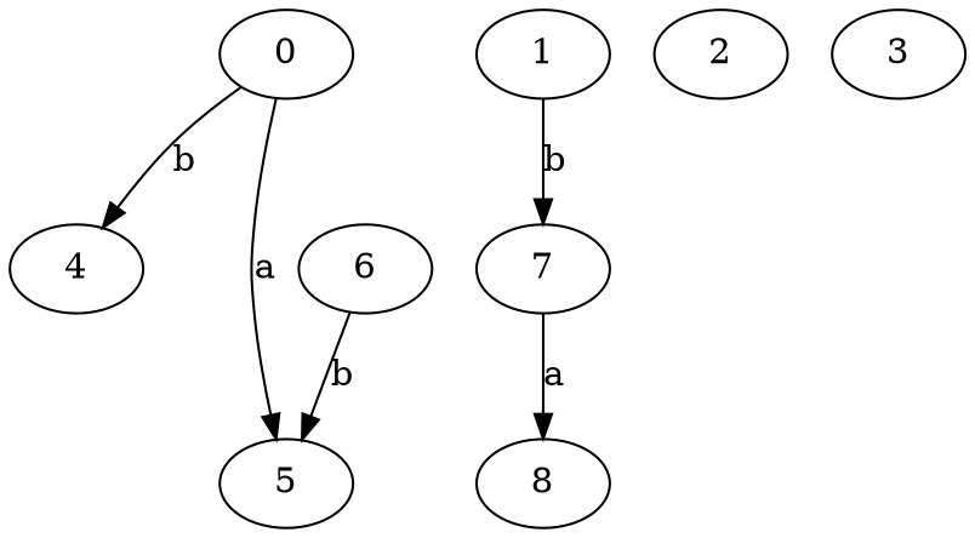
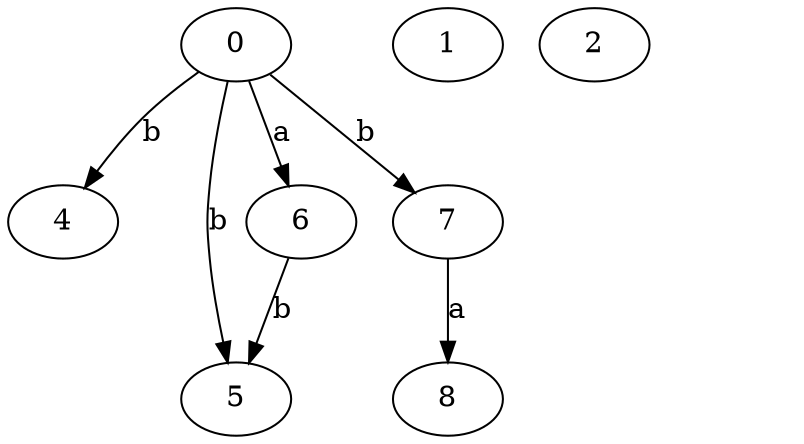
  strict digraph {
    0
    4
    5
    6
    7
    8
    1
    2
-   3
    0 -> 4 [label=b]
-   0 -> 5 [label=a]
-   1 -> 7 [label=b]
+   0 -> 5 [label=b]
+   0 -> 6 [label=a]
+   0 -> 7 [label=b]
    6 -> 5 [label=b]
    7 -> 8 [label=a]
  }
